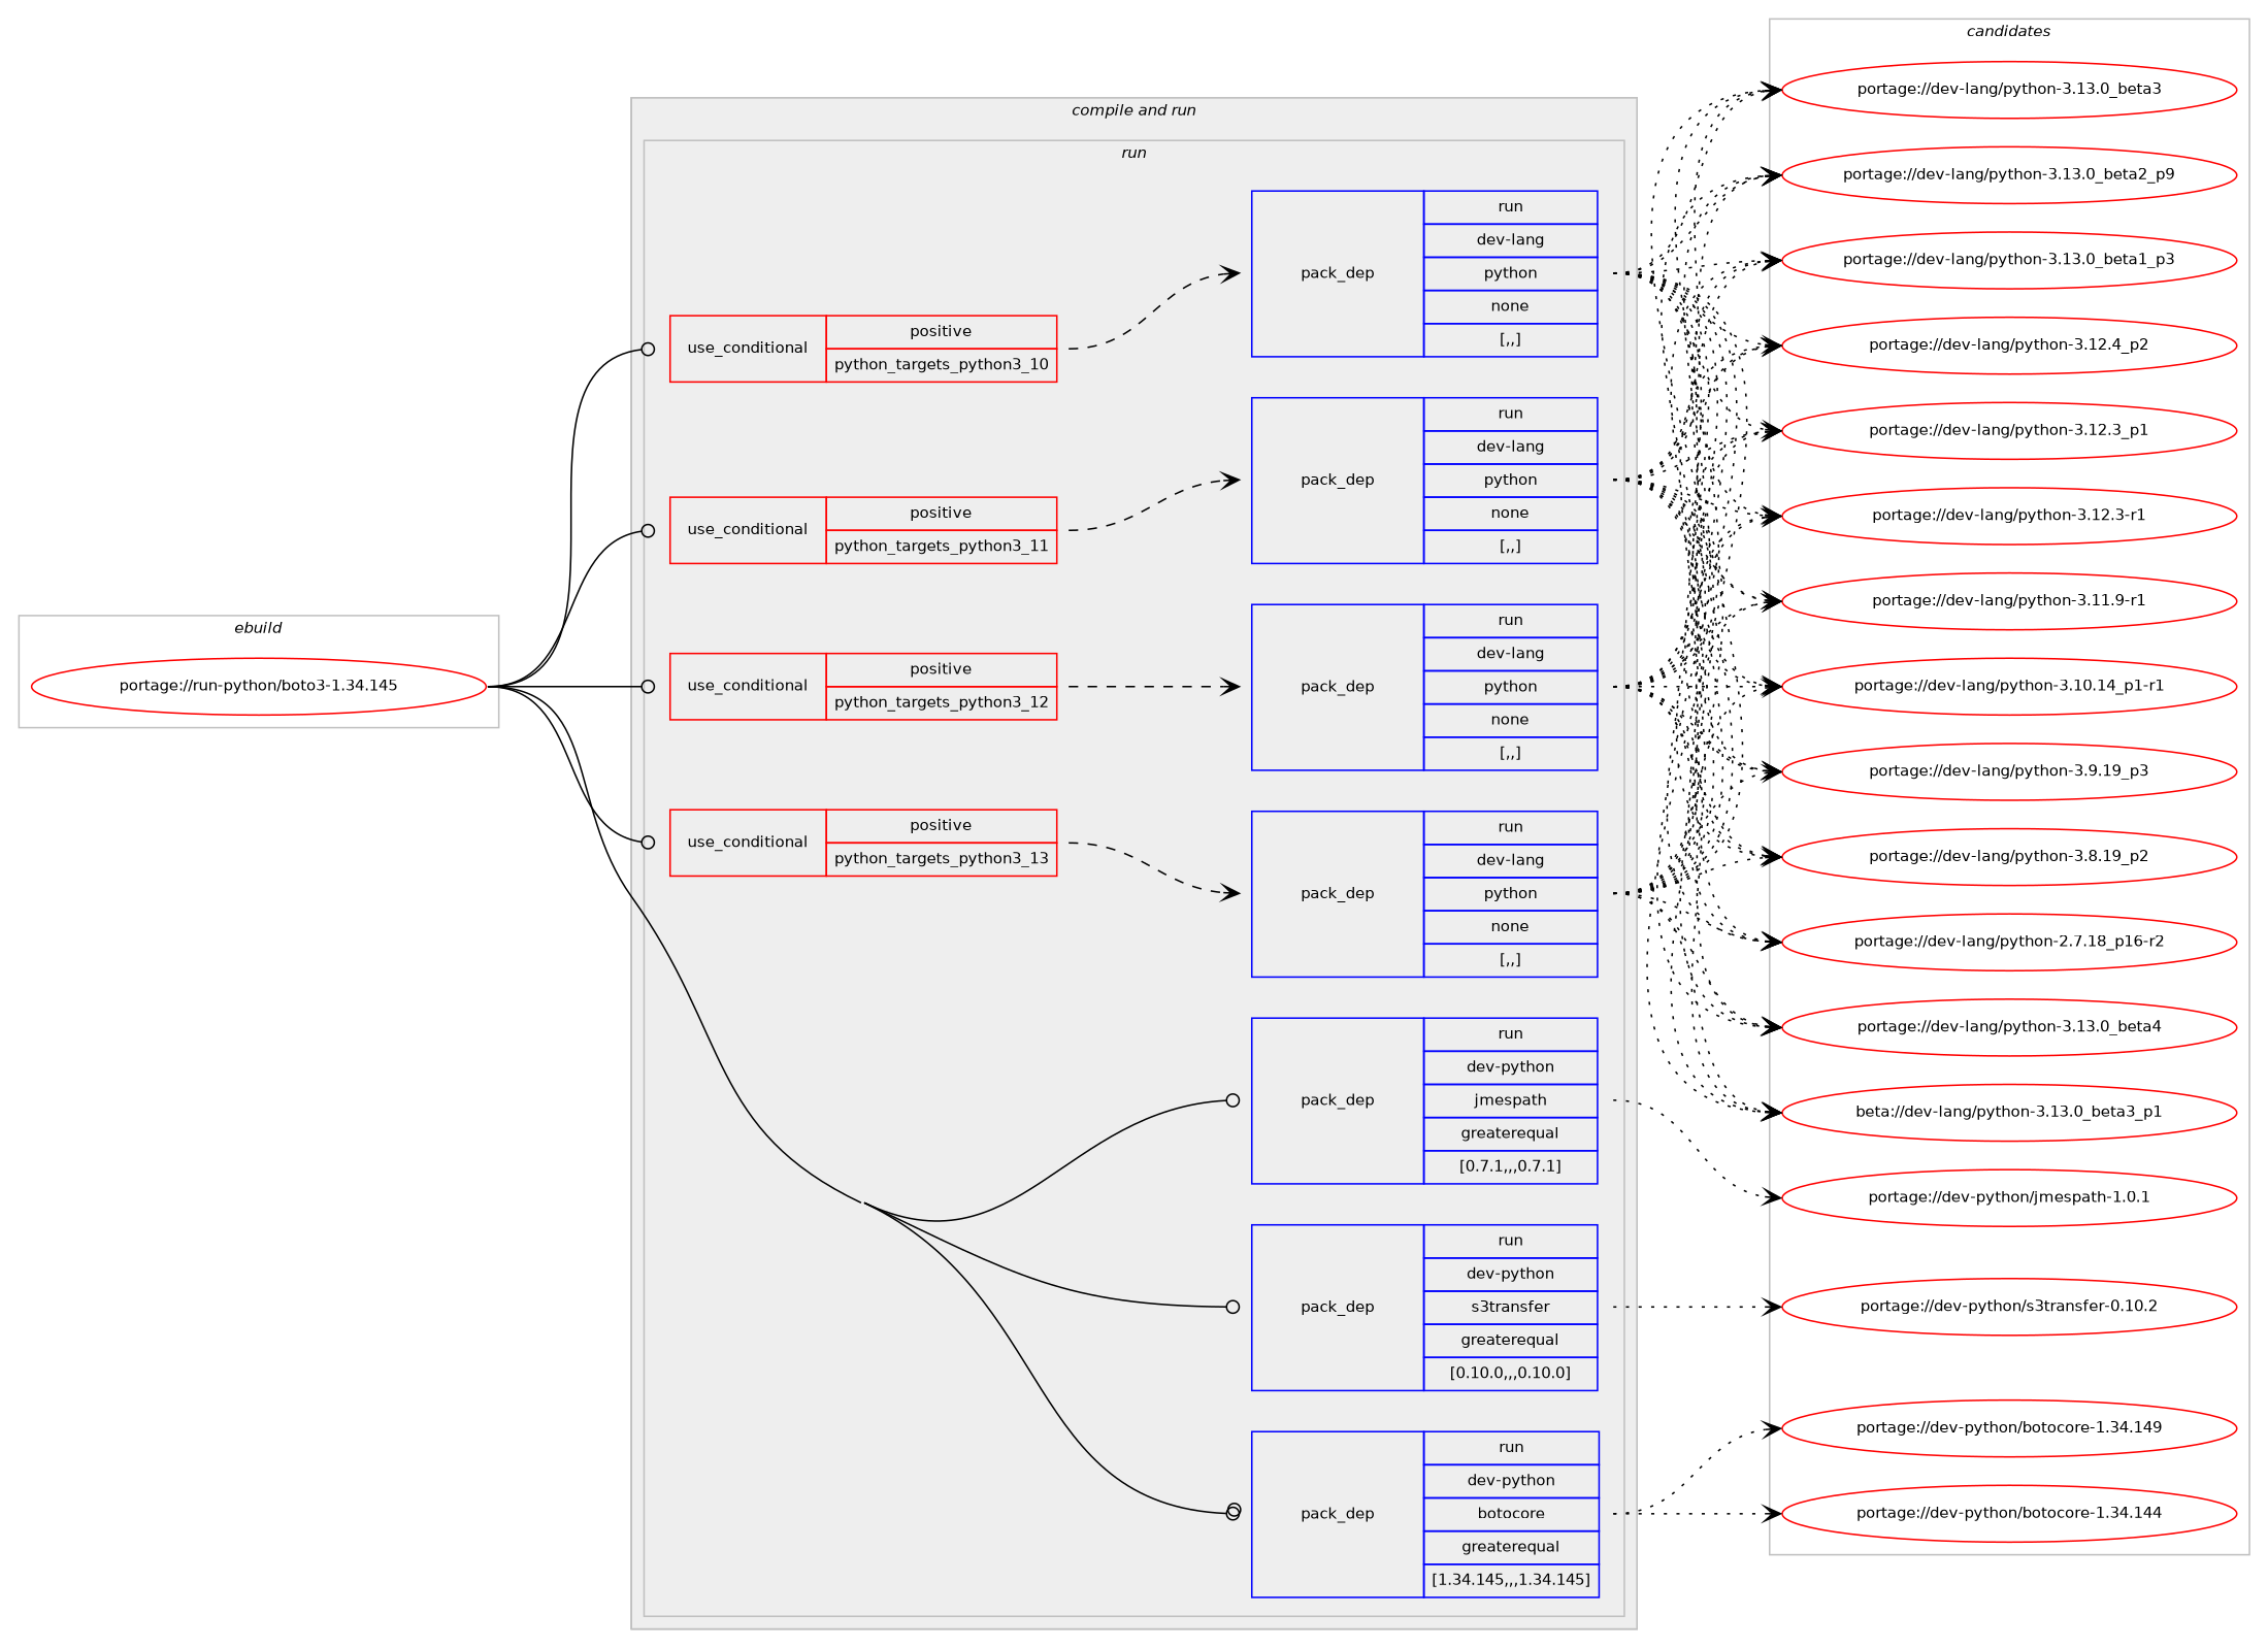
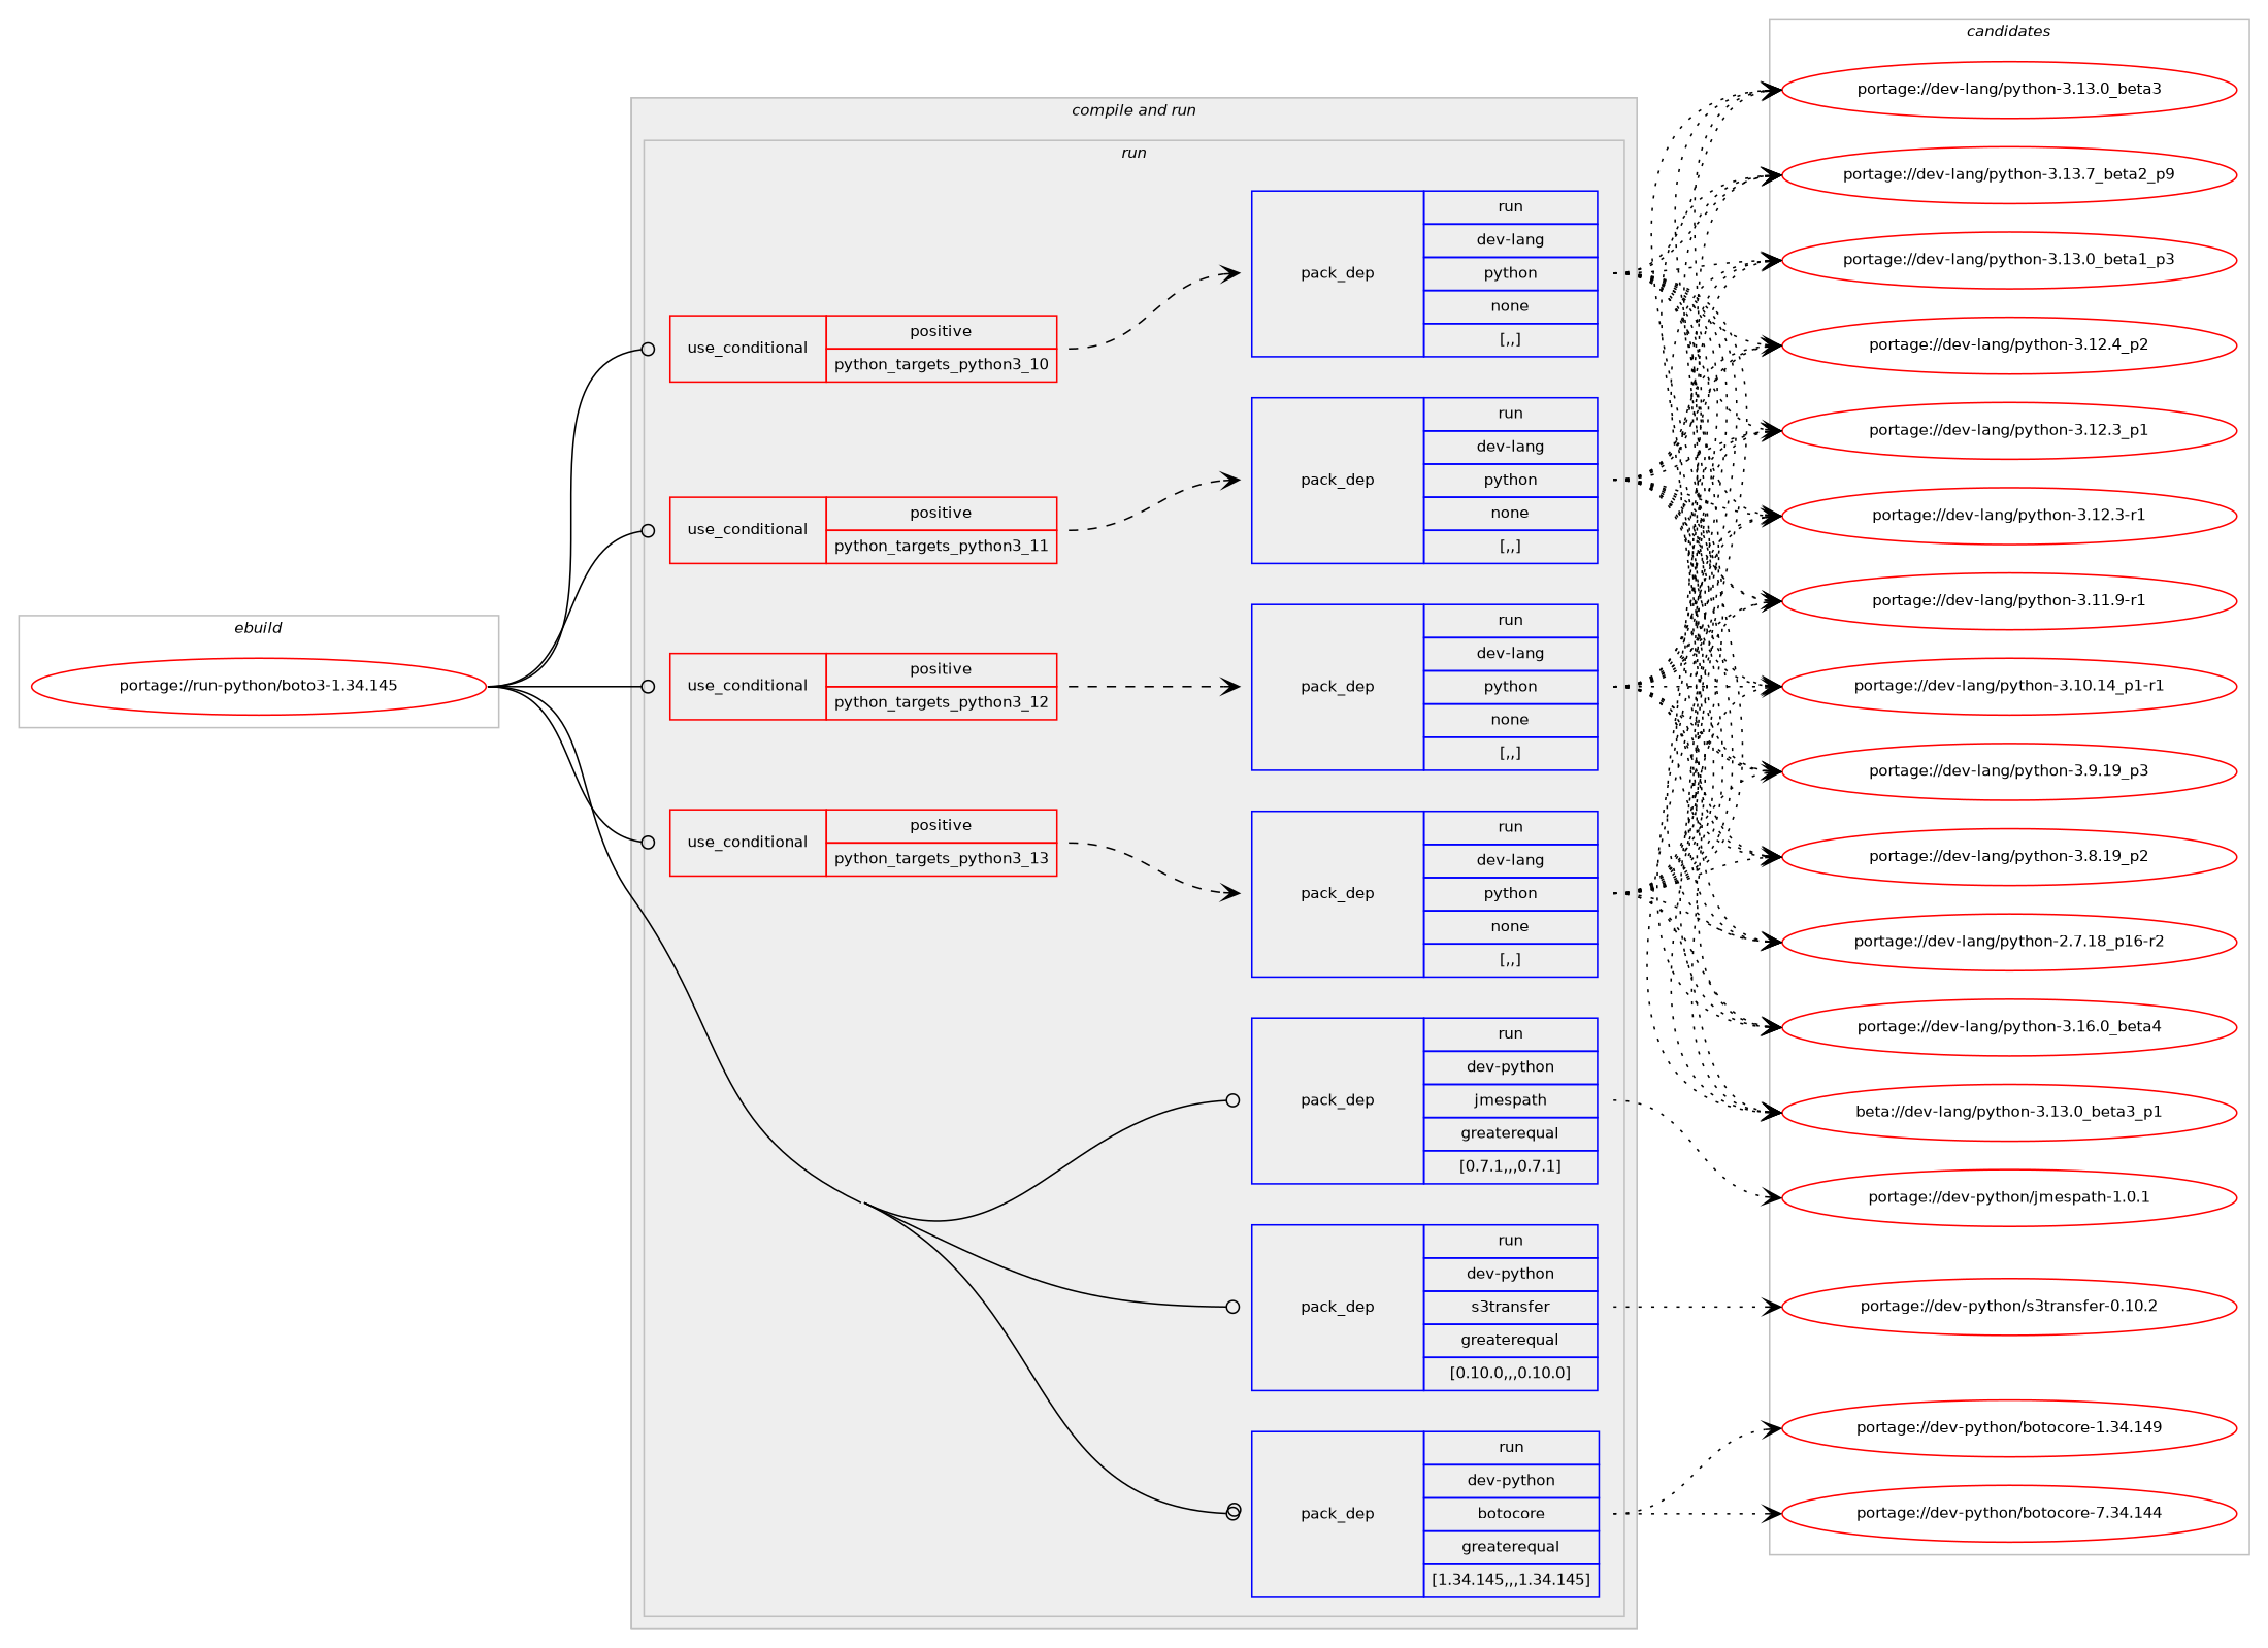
  digraph {
    compound=true
    concentrate=true
    fontname=Helvetica
    fontsize=10
    newrank=true
    rankdir=LR
    ranksep=1.5
    node [color=red fontname=Helvetica fontsize=10]
    edge [arrowhead=vee headport=w style=dotted tailport=e weight=100]
    n1 [label="portage://run-python/boto3-1.34.145" width=4]
    n2 [color=blue label=<<TABLE BORDER="0" CELLBORDER="1" CELLSPACING="0" CELLPADDING="4" WIDTH="220"><TR><TD ROWSPAN="6" CELLPADDING="30">pack_dep</TD></TR><TR><TD WIDTH="110">run</TD></TR><TR><TD>dev-lang</TD></TR><TR><TD>python</TD></TR><TR><TD>none</TD></TR><TR><TD>[,,]</TD></TR></TABLE>> shape=none]
    n3 [label=<<TABLE BORDER="0" CELLBORDER="1" CELLSPACING="0" CELLPADDING="4"><TR><TD ROWSPAN="3" CELLPADDING="10">use_conditional</TD></TR><TR><TD>positive</TD></TR><TR><TD>python_targets_python3_10</TD></TR></TABLE>> shape=none]
    n4 [color=blue label=<<TABLE BORDER="0" CELLBORDER="1" CELLSPACING="0" CELLPADDING="4" WIDTH="220"><TR><TD ROWSPAN="6" CELLPADDING="30">pack_dep</TD></TR><TR><TD WIDTH="110">run</TD></TR><TR><TD>dev-lang</TD></TR><TR><TD>python</TD></TR><TR><TD>none</TD></TR><TR><TD>[,,]</TD></TR></TABLE>> shape=none]
    n5 [label=<<TABLE BORDER="0" CELLBORDER="1" CELLSPACING="0" CELLPADDING="4"><TR><TD ROWSPAN="3" CELLPADDING="10">use_conditional</TD></TR><TR><TD>positive</TD></TR><TR><TD>python_targets_python3_11</TD></TR></TABLE>> shape=none]
    n6 [color=blue label=<<TABLE BORDER="0" CELLBORDER="1" CELLSPACING="0" CELLPADDING="4" WIDTH="220"><TR><TD ROWSPAN="6" CELLPADDING="30">pack_dep</TD></TR><TR><TD WIDTH="110">run</TD></TR><TR><TD>dev-lang</TD></TR><TR><TD>python</TD></TR><TR><TD>none</TD></TR><TR><TD>[,,]</TD></TR></TABLE>> shape=none]
    n7 [label=<<TABLE BORDER="0" CELLBORDER="1" CELLSPACING="0" CELLPADDING="4"><TR><TD ROWSPAN="3" CELLPADDING="10">use_conditional</TD></TR><TR><TD>positive</TD></TR><TR><TD>python_targets_python3_12</TD></TR></TABLE>> shape=none]
    n8 [color=blue label=<<TABLE BORDER="0" CELLBORDER="1" CELLSPACING="0" CELLPADDING="4" WIDTH="220"><TR><TD ROWSPAN="6" CELLPADDING="30">pack_dep</TD></TR><TR><TD WIDTH="110">run</TD></TR><TR><TD>dev-lang</TD></TR><TR><TD>python</TD></TR><TR><TD>none</TD></TR><TR><TD>[,,]</TD></TR></TABLE>> shape=none]
    n9 [label=<<TABLE BORDER="0" CELLBORDER="1" CELLSPACING="0" CELLPADDING="4"><TR><TD ROWSPAN="3" CELLPADDING="10">use_conditional</TD></TR><TR><TD>positive</TD></TR><TR><TD>python_targets_python3_13</TD></TR></TABLE>> shape=none]
    n10 [color=blue label=<<TABLE BORDER="0" CELLBORDER="1" CELLSPACING="0" CELLPADDING="4" WIDTH="220"><TR><TD ROWSPAN="6" CELLPADDING="30">pack_dep</TD></TR><TR><TD WIDTH="110">run</TD></TR><TR><TD>dev-python</TD></TR><TR><TD>botocore</TD></TR><TR><TD>greaterequal</TD></TR><TR><TD>[1.34.145,,,1.34.145]</TD></TR></TABLE>> shape=none]
    n11 [color=blue label=<<TABLE BORDER="0" CELLBORDER="1" CELLSPACING="0" CELLPADDING="4" WIDTH="220"><TR><TD ROWSPAN="6" CELLPADDING="30">pack_dep</TD></TR><TR><TD WIDTH="110">run</TD></TR><TR><TD>dev-python</TD></TR><TR><TD>jmespath</TD></TR><TR><TD>greaterequal</TD></TR><TR><TD>[0.7.1,,,0.7.1]</TD></TR></TABLE>> shape=none]
    n12 [color=blue label=<<TABLE BORDER="0" CELLBORDER="1" CELLSPACING="0" CELLPADDING="4" WIDTH="220"><TR><TD ROWSPAN="6" CELLPADDING="30">pack_dep</TD></TR><TR><TD WIDTH="110">run</TD></TR><TR><TD>dev-python</TD></TR><TR><TD>s3transfer</TD></TR><TR><TD>greaterequal</TD></TR><TR><TD>[0.10.0,,,0.10.0]</TD></TR></TABLE>> shape=none]
-   n13 [label="portage://dev-lang/python-3.13.0_beta4" width=4]
+   n13 [label="portage://dev-lang/python-3.16.0_beta4" width=4]
    n14 [label="beta://dev-lang/python-3.13.0_beta3_p1" width=4]
    n15 [label="portage://dev-lang/python-3.13.0_beta3" width=4]
-   n16 [label="portage://dev-lang/python-3.13.0_beta2_p9" width=4]
+   n16 [label="portage://dev-lang/python-3.13.7_beta2_p9" width=4]
    n17 [label="portage://dev-lang/python-3.13.0_beta1_p3" width=4]
    n18 [label="portage://dev-lang/python-3.12.4_p2" width=4]
    n19 [label="portage://dev-lang/python-3.12.3_p1" width=4]
    n20 [label="portage://dev-lang/python-3.12.3-r1" width=4]
    n21 [label="portage://dev-lang/python-3.11.9-r1" width=4]
    n22 [label="portage://dev-lang/python-3.10.14_p1-r1" width=4]
    n23 [label="portage://dev-lang/python-3.9.19_p3" width=4]
    n24 [label="portage://dev-lang/python-3.8.19_p2" width=4]
    n25 [label="portage://dev-lang/python-2.7.18_p16-r2" width=4]
    n26 [label="portage://dev-python/botocore-1.34.149" width=4]
-   n27 [label="portage://dev-python/botocore-1.34.144" width=4]
+   n27 [label="portage://dev-python/botocore-7.34.144" width=4]
    n28 [label="portage://dev-python/jmespath-1.0.1" width=4]
    n29 [label="portage://dev-python/s3transfer-0.10.2" width=4]
    subgraph cluster_1 {
      color=gray
      label=<<i>ebuild</i>>
      n1
    }
    subgraph cluster_2 {
      color=gray
      label=<<i>dependencies</i>>
      subgraph cluster_3 {
        color=gray
        fillcolor="#eeeeee"
        label=<<i>compile</i>>
        style=filled
      }
      subgraph cluster_4 {
        color=gray
        fillcolor="#eeeeee"
        label=<<i>compile and run</i>>
        style=filled
      }
      subgraph cluster_5 {
        color=gray
        fillcolor="#eeeeee"
        label=<<i>run</i>>
        style=filled
        subgraph sub_6 {
          color=gray
          fillcolor="#eeeeee"
          label=<<i>run</i>>
          style=filled
          n3
          subgraph sub_7 {
            color=gray
            fillcolor="#eeeeee"
            label=<<i>run</i>>
            style=filled
            n2
          }
        }
        subgraph sub_8 {
          color=gray
          fillcolor="#eeeeee"
          label=<<i>run</i>>
          style=filled
          n5
          subgraph sub_9 {
            color=gray
            fillcolor="#eeeeee"
            label=<<i>run</i>>
            style=filled
            n4
          }
        }
        subgraph sub_10 {
          color=gray
          fillcolor="#eeeeee"
          label=<<i>run</i>>
          style=filled
          n7
          subgraph sub_11 {
            color=gray
            fillcolor="#eeeeee"
            label=<<i>run</i>>
            style=filled
            n6
          }
        }
        subgraph sub_12 {
          color=gray
          fillcolor="#eeeeee"
          label=<<i>run</i>>
          style=filled
          n9
          subgraph sub_13 {
            color=gray
            fillcolor="#eeeeee"
            label=<<i>run</i>>
            style=filled
            n8
          }
        }
        subgraph sub_14 {
          color=gray
          fillcolor="#eeeeee"
          label=<<i>run</i>>
          style=filled
          n10
        }
        subgraph sub_15 {
          color=gray
          fillcolor="#eeeeee"
          label=<<i>run</i>>
          style=filled
          n11
        }
        subgraph sub_16 {
          color=gray
          fillcolor="#eeeeee"
          label=<<i>run</i>>
          style=filled
          n12
        }
      }
    }
    subgraph cluster_17 {
      color=gray
      label=<<i>candidates</i>>
      rank=same
      subgraph sub_18 {
        color=black
        label=<<i>candidates</i>>
        nodesep=1
        rank=same
        n13
        n14
        n15
        n16
        n17
        n18
        n19
        n20
        n21
        n22
        n23
        n24
        n25
      }
      subgraph sub_19 {
        color=black
        label=<<i>candidates</i>>
        nodesep=1
        rank=same
        n13
        n14
        n15
        n16
        n17
        n18
        n19
        n20
        n21
        n22
        n23
        n24
        n25
      }
      subgraph sub_20 {
        color=black
        label=<<i>candidates</i>>
        nodesep=1
        rank=same
        n13
        n14
        n15
        n16
        n17
        n18
        n19
        n20
        n21
        n22
        n23
        n24
        n25
      }
      subgraph sub_21 {
        color=black
        label=<<i>candidates</i>>
        nodesep=1
        rank=same
        n13
        n14
        n15
        n16
        n17
        n18
        n19
        n20
        n21
        n22
        n23
        n24
        n25
      }
      subgraph sub_22 {
        color=black
        label=<<i>candidates</i>>
        nodesep=1
        rank=same
        n26
        n27
      }
      subgraph sub_23 {
        color=black
        label=<<i>candidates</i>>
        nodesep=1
        rank=same
        n28
      }
      subgraph sub_24 {
        color=black
        label=<<i>candidates</i>>
        nodesep=1
        rank=same
        n29
      }
    }
    n1 -> n3 [arrowhead=odot style=solid weight=20]
    n1 -> n5 [arrowhead=odot style=solid weight=20]
    n1 -> n7 [arrowhead=odot style=solid weight=20]
    n1 -> n9 [arrowhead=odot style=solid weight=20]
    n1 -> n10 [arrowhead=odot style=solid weight=20]
    n1 -> n11 [arrowhead=odot style=solid weight=20]
    n1 -> n12 [arrowhead=odot style=solid weight=20]
    n2 -> n13
    n2 -> n14
    n2 -> n15
    n2 -> n16
    n2 -> n17
    n2 -> n18
    n2 -> n19
    n2 -> n20
    n2 -> n21
    n2 -> n22
    n2 -> n23
    n2 -> n24
    n2 -> n25
    n3 -> n2 [style=dashed weight=20]
    n4 -> n13
    n4 -> n14
    n4 -> n15
    n4 -> n16
    n4 -> n17
    n4 -> n18
    n4 -> n19
    n4 -> n20
    n4 -> n21
    n4 -> n22
    n4 -> n23
    n4 -> n24
    n4 -> n25
    n5 -> n4 [style=dashed weight=20]
    n6 -> n13
    n6 -> n14
    n6 -> n15
    n6 -> n16
    n6 -> n17
    n6 -> n18
    n6 -> n19
    n6 -> n20
    n6 -> n21
    n6 -> n22
    n6 -> n23
    n6 -> n24
    n6 -> n25
    n7 -> n6 [style=dashed weight=20]
    n8 -> n13
    n8 -> n14
    n8 -> n15
    n8 -> n16
    n8 -> n17
    n8 -> n18
    n8 -> n19
    n8 -> n20
    n8 -> n21
    n8 -> n22
    n8 -> n23
    n8 -> n24
    n8 -> n25
    n9 -> n8 [style=dashed weight=20]
    n10 -> n26
    n10 -> n27
    n11 -> n28
    n12 -> n29
  }
